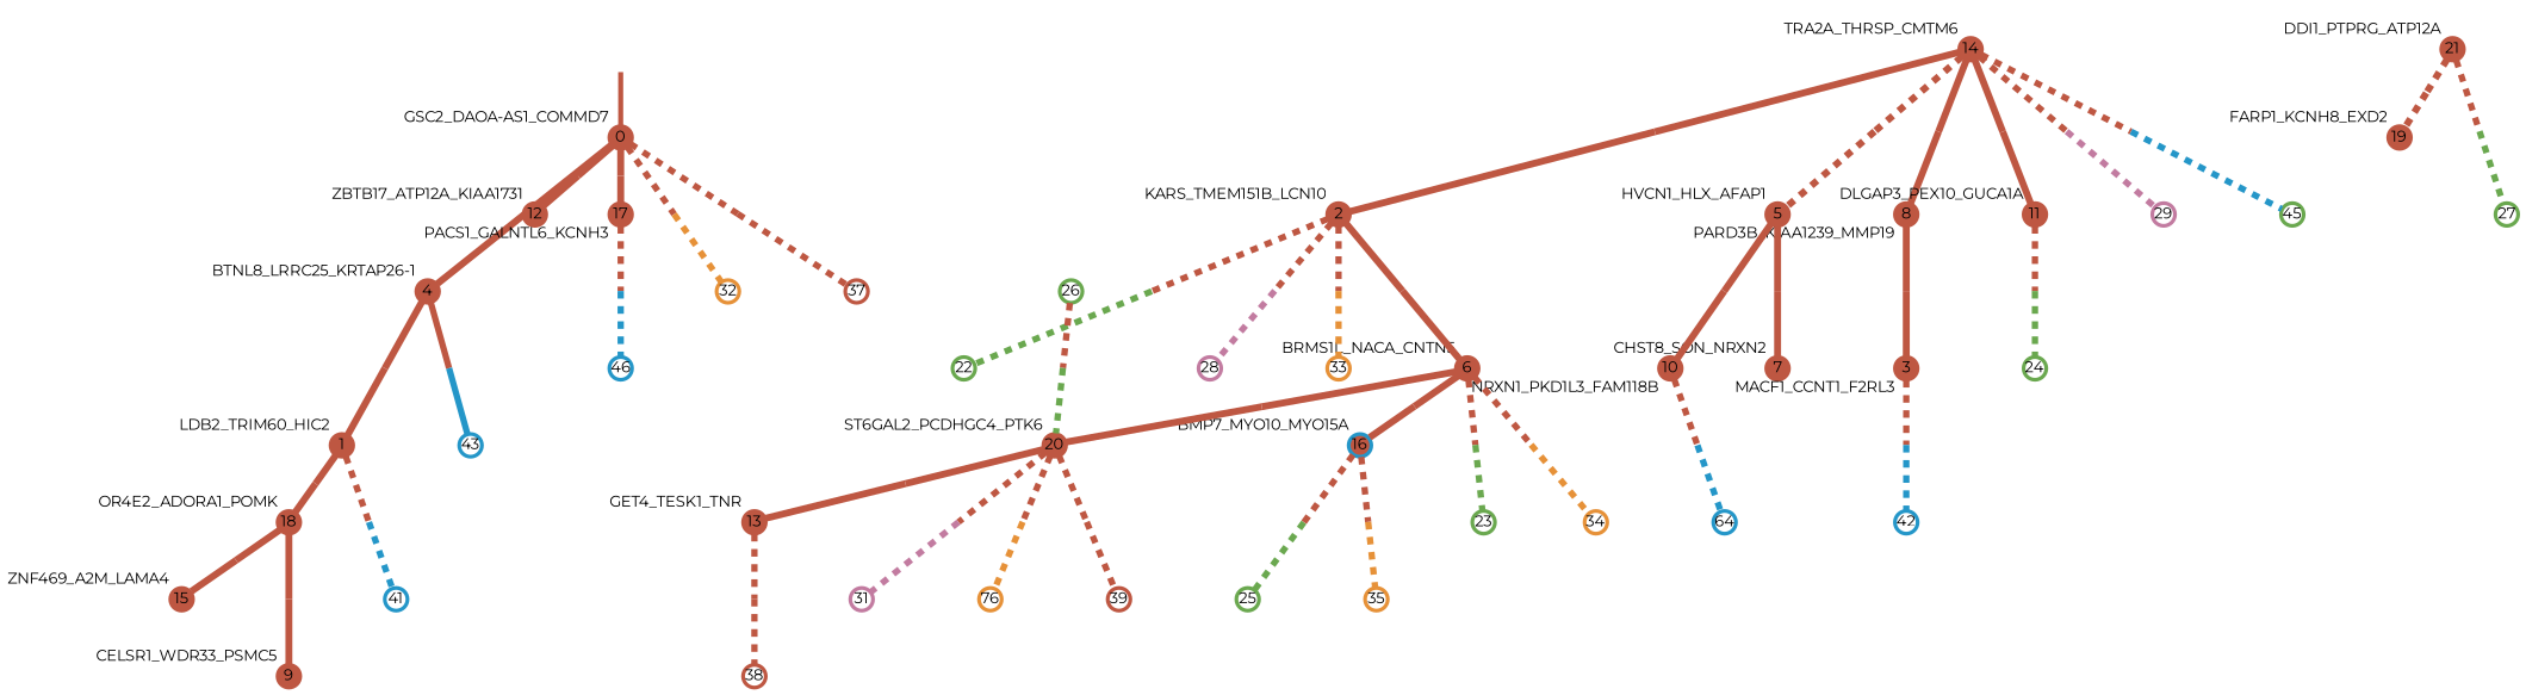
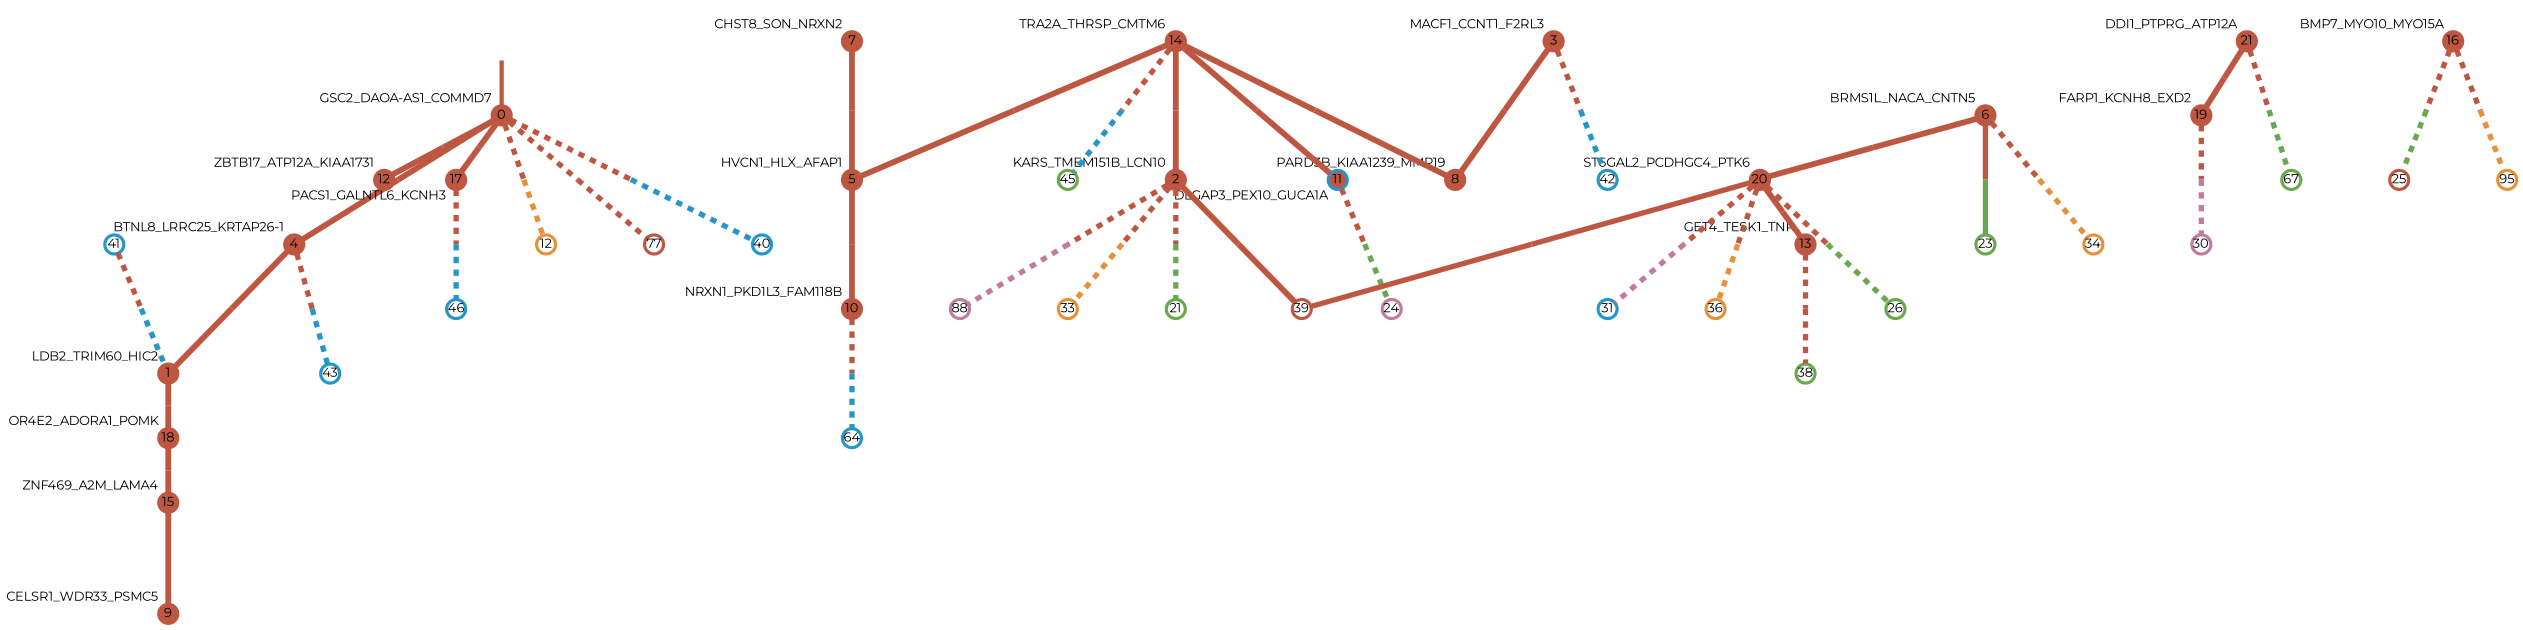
  strict digraph {
    fontname=Montserrat
    forcelabels=true
    nodesep=0.7
    rankdir=TB
    ranksep=0.6
    splines=false
    node [color="#be5742ff" fillcolor="#be5742ff" fixedsize=true fontname=Montserrat fontsize="12pt" penwidth=3 shape=circle style=solid]
    edge [arrowsize=0 color="#be5742ff;0.5:#be5742ff" fontname=Montserrat minlen=2.0 penwidth=5 style=dashed]
    0 [height=0.25 style=filled xlabel="GSC2_DAOA-AS1_COMMD7"]
    4 [height=0.25 style=filled xlabel="BTNL8_LRRC25_KRTAP26-1"]
    12 [height=0.25 style=filled xlabel=ZBTB17_ATP12A_KIAA1731]
    17 [height=0.25 style=filled xlabel=PACS1_GALNTL6_KCNH3]
-   32 [color="#e69138ff" fillcolor="#e69138ff" height=0.25]
-   37 [height=0.25]
+   32 [color="#e69138ff" fillcolor="#e69138ff" height=0.25 label=12]
+   37 [height=0.25 label=77]
+   40 [color="#2496c8ff" fillcolor="#2496c8ff" height=0.25]
    1 [height=0.25 style=filled xlabel=LDB2_TRIM60_HIC2]
    43 [color="#2496c8ff" fillcolor="#2496c8ff" height=0.25]
    14 [height=0.25 style=filled xlabel=TRA2A_THRSP_CMTM6]
    2 [height=0.25 style=filled xlabel=KARS_TMEM151B_LCN10]
    5 [height=0.25 style=filled xlabel=HVCN1_HLX_AFAP1]
    8 [height=0.25 style=filled xlabel=PARD3B_KIAA1239_MMP19]
-   11 [height=0.25 style=filled xlabel=DLGAP3_PEX10_GUCA1A]
-   29 [color="#c27ba0ff" fillcolor="#c27ba0ff" height=0.25]
+   11 [color="#2496c8ff" height=0.25 style=filled xlabel=DLGAP3_PEX10_GUCA1A]
    45 [color="#6aa84fff" fillcolor="#2496c8ff" height=0.25]
    46 [color="#2496c8ff" fillcolor="#2496c8ff" height=0.25]
    21 [height=0.25 style=filled xlabel=DDI1_PTPRG_ATP12A]
    19 [height=0.25 style=filled xlabel=FARP1_KCNH8_EXD2]
-   27 [color="#6aa84fff" fillcolor="#6aa84fff" height=0.25]
+   27 [color="#6aa84fff" fillcolor="#6aa84fff" height=0.25 label=67]
    18 [height=0.25 style=filled xlabel=OR4E2_ADORA1_POMK]
    41 [color="#2496c8ff" fillcolor="#2496c8ff" height=0.25]
    6 [height=0.25 style=filled xlabel=BRMS1L_NACA_CNTN5]
-   22 [color="#6aa84fff" fillcolor="#6aa84fff" height=0.25]
-   28 [color="#c27ba0ff" fillcolor="#c27ba0ff" height=0.25]
+   22 [color="#6aa84fff" fillcolor="#6aa84fff" height=0.25 label=21]
+   28 [color="#c27ba0ff" fillcolor="#c27ba0ff" height=0.25 label=88]
    33 [color="#e69138ff" fillcolor="#e69138ff" height=0.25]
    7 [height=0.25 style=filled xlabel=CHST8_SON_NRXN2]
    10 [height=0.25 style=filled xlabel=NRXN1_PKD1L3_FAM118B]
    3 [height=0.25 style=filled xlabel=MACF1_CCNT1_F2RL3]
-   24 [color="#6aa84fff" fillcolor="#6aa84fff" height=0.25]
+   24 [color="#c27ba0ff" fillcolor="#6aa84fff" height=0.25]
+   30 [color="#c27ba0ff" fillcolor="#c27ba0ff" height=0.25]
    15 [height=0.25 style=filled xlabel=ZNF469_A2M_LAMA4]
    9 [height=0.25 style=filled xlabel=CELSR1_WDR33_PSMC5]
-   16 [color="#2496c8ff" height=0.25 style=filled xlabel=BMP7_MYO10_MYO15A]
+   16 [height=0.25 style=filled xlabel=BMP7_MYO10_MYO15A]
    20 [height=0.25 style=filled xlabel=ST6GAL2_PCDHGC4_PTK6]
    23 [color="#6aa84fff" fillcolor="#6aa84fff" height=0.25]
    34 [color="#e69138ff" fillcolor="#e69138ff" height=0.25]
-   25 [color="#6aa84fff" fillcolor="#6aa84fff" height=0.25]
-   35 [color="#e69138ff" fillcolor="#e69138ff" height=0.25]
+   25 [fillcolor="#6aa84fff" height=0.25]
+   35 [color="#e69138ff" fillcolor="#e69138ff" height=0.25 label=95]
    13 [height=0.25 style=filled xlabel=GET4_TESK1_TNR]
    26 [color="#6aa84fff" fillcolor="#6aa84fff" height=0.25]
-   31 [color="#c27ba0ff" fillcolor="#c27ba0ff" height=0.25]
-   36 [color="#e69138ff" fillcolor="#e69138ff" height=0.25 label=76]
+   31 [color="#2496c8ff" fillcolor="#c27ba0ff" height=0.25]
+   36 [color="#e69138ff" fillcolor="#e69138ff" height=0.25]
    39 [height=0.25]
    42 [color="#2496c8ff" fillcolor="#2496c8ff" height=0.25]
    n46 [color="#2496c8ff" fillcolor="#2496c8ff" height=0.25 label=64]
-   38 [height=0.25]
+   38 [color="#6aa84fff" height=0.25]
    normal [style=invis xlabel="GSC2_DAOA-AS1_COMMD7" color="" fillcolor="" fixedsize="" fontsize="" shape=""]
    0 -> 4 [penwidth=5.5 style=solid]
    0 -> 12 [minlen=1.8000000715255737 penwidth=5.5 style=solid]
    0 -> 17 [minlen=1.399999976158142 penwidth=5.5 style=solid]
    0 -> 32 [color="#be5742ff;0.5:#e69138ff"]
    0 -> 37
+   0 -> 40 [color="#be5742ff;0.5:#2496c8ff"]
    4 -> 1 [penwidth=5.5 style=solid]
-   4 -> 43 [color="#be5742ff;0.5:#2496c8ff" style=solid]
+   4 -> 43 [color="#be5742ff;0.5:#2496c8ff"]
    17 -> 46 [color="#be5742ff;0.5:#2496c8ff"]
    1 -> 18 [minlen=1.399999976158142 penwidth=5.5 style=solid]
-   1 -> 41 [color="#be5742ff;0.5:#2496c8ff"]
+   41 -> 1 [color="#be5742ff;0.5:#2496c8ff"]
    14 -> 2 [penwidth=5.5 style=solid]
-   14 -> 5 [penwidth=5.5]
+   14 -> 5 [penwidth=5.5 style=solid]
    14 -> 8 [penwidth=5.5 style=solid]
    14 -> 11 [penwidth=5.5 style=solid]
-   14 -> 29 [color="#be5742ff;0.5:#c27ba0ff"]
    14 -> 45 [color="#be5742ff;0.5:#2496c8ff"]
-   2 -> 6 [penwidth=5.5 style=solid]
+   2 -> 39 [penwidth=5.5 style=solid]
    2 -> 22 [color="#be5742ff;0.5:#6aa84fff"]
    2 -> 28 [color="#be5742ff;0.5:#c27ba0ff"]
    2 -> 33 [color="#be5742ff;0.5:#e69138ff"]
-   5 -> 7 [penwidth=5.5 style=solid]
+   7 -> 5 [penwidth=5.5 style=solid]
    5 -> 10 [penwidth=5.5 style=solid]
-   8 -> 3 [penwidth=5.5 style=solid]
+   3 -> 8 [penwidth=5.5 style=solid]
    11 -> 24 [color="#be5742ff;0.5:#6aa84fff"]
-   21 -> 19 [minlen=1.399999976158142 penwidth=5.5]
+   21 -> 19 [minlen=1.399999976158142 penwidth=5.5 style=solid]
    21 -> 27 [color="#be5742ff;0.5:#6aa84fff"]
+   19 -> 30 [color="#be5742ff;0.5:#c27ba0ff"]
    18 -> 15 [minlen=1.600000023841858 penwidth=5.5 style=solid]
-   6 -> 16 [minlen=1.600000023841858 penwidth=5.5 style=solid]
    6 -> 20 [minlen=1.1999999284744263 penwidth=5.5 style=solid]
-   6 -> 23 [color="#be5742ff;0.5:#6aa84fff"]
+   6 -> 23 [color="#be5742ff;0.5:#6aa84fff" style=solid]
    6 -> 34 [color="#be5742ff;0.5:#e69138ff"]
    10 -> n46 [color="#be5742ff;0.5:#2496c8ff"]
    3 -> 42 [color="#be5742ff;0.5:#2496c8ff"]
-   18 -> 9 [penwidth=5.5 style=solid]
+   15 -> 9 [penwidth=5.5 style=solid]
    16 -> 25 [color="#be5742ff;0.5:#6aa84fff"]
    16 -> 35 [color="#be5742ff;0.5:#e69138ff"]
    20 -> 13 [minlen=1.8000000715255737 penwidth=5.5 style=solid]
-   26 -> 20 [color="#be5742ff;0.5:#6aa84fff"]
+   20 -> 26 [color="#be5742ff;0.5:#6aa84fff"]
    20 -> 31 [color="#be5742ff;0.5:#c27ba0ff"]
    20 -> 36 [color="#be5742ff;0.5:#e69138ff"]
-   20 -> 39
+   20 -> 39 [style=solid]
    13 -> 38
    normal -> 0 [color="#be5742ff" penwidth=4 style=solid minlen=""]
  }
